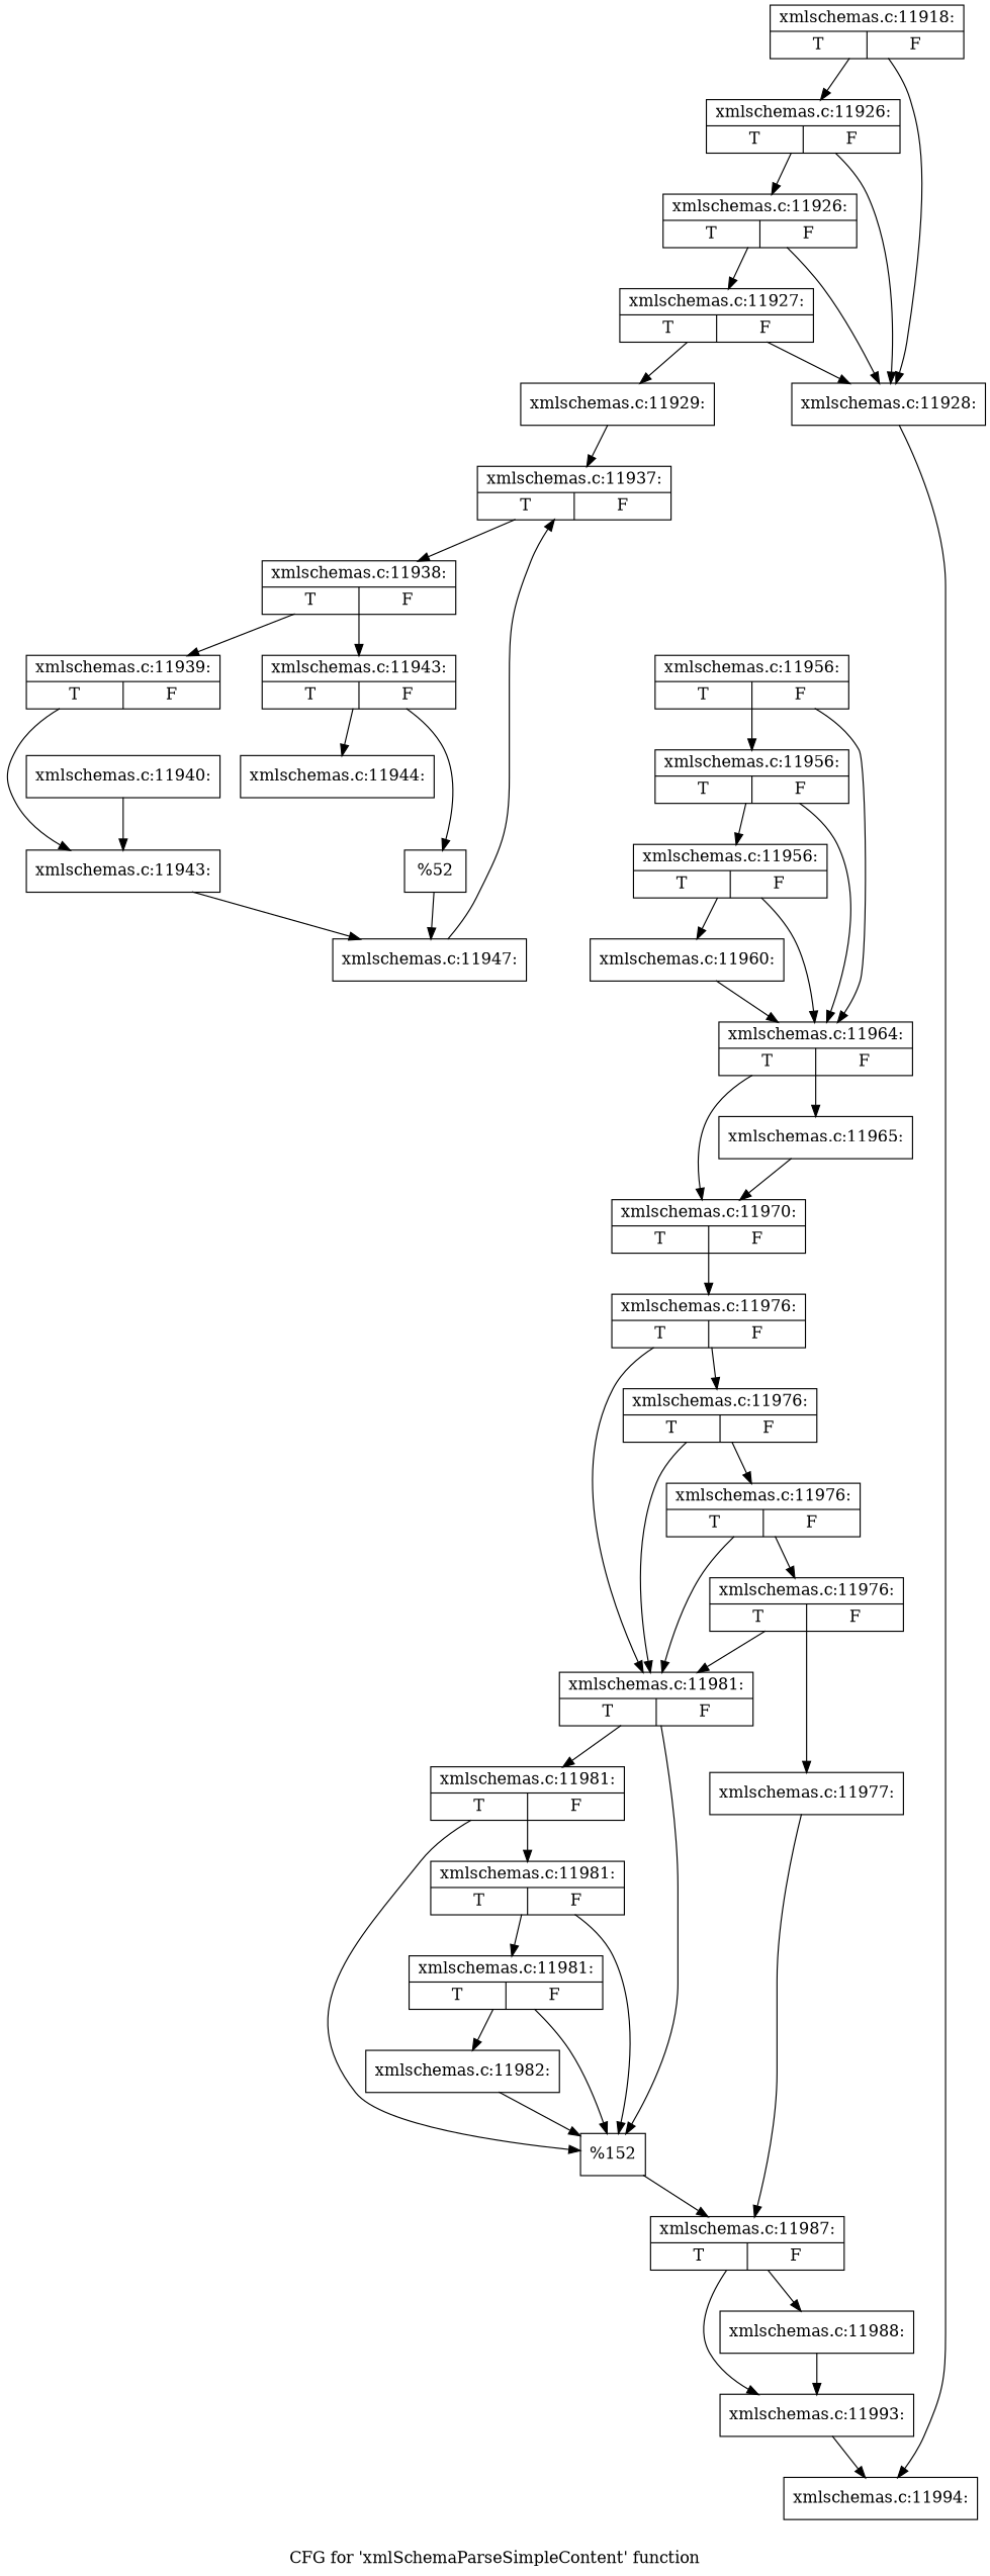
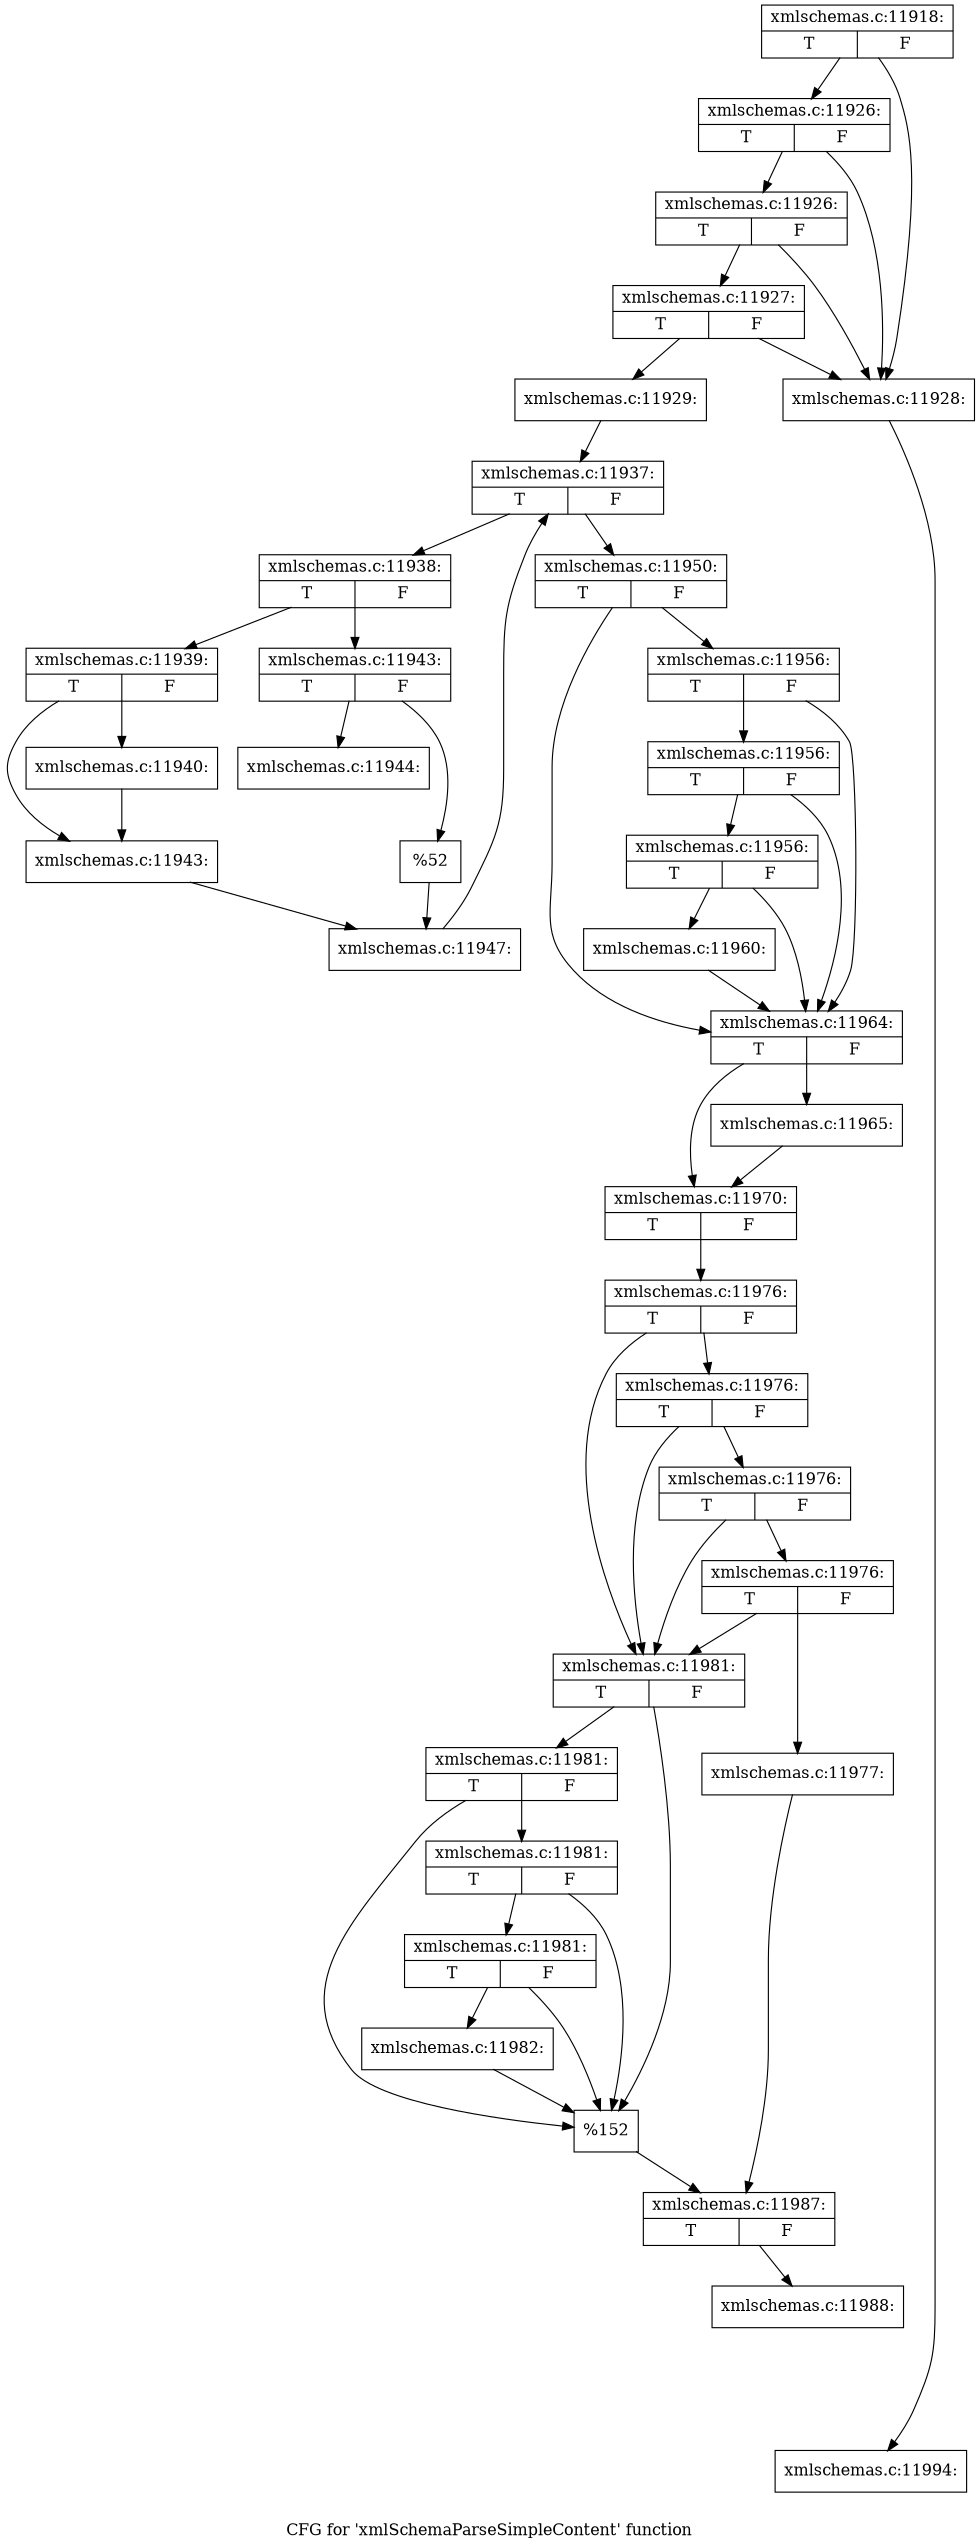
  digraph {
    label="CFG for 'xmlSchemaParseSimpleContent' function"
    node [shape=record]
    n1 [label="{xmlschemas.c:11918:|{<s0>T|<s1>F}}"]
    n2 [label="{xmlschemas.c:11928:}"]
    n3 [label="{xmlschemas.c:11926:|{<s0>T|<s1>F}}"]
    n4 [label="{xmlschemas.c:11994:}"]
    n5 [label="{xmlschemas.c:11926:|{<s0>T|<s1>F}}"]
    n6 [label="{xmlschemas.c:11927:|{<s0>T|<s1>F}}"]
    n7 [label="{xmlschemas.c:11929:}"]
    n8 [label="{xmlschemas.c:11937:|{<s0>T|<s1>F}}"]
    n9 [label="{xmlschemas.c:11938:|{<s0>T|<s1>F}}"]
+   n10 [label="{xmlschemas.c:11950:|{<s0>T|<s1>F}}"]
    n11 [label="{xmlschemas.c:11939:|{<s0>T|<s1>F}}"]
    n12 [label="{xmlschemas.c:11943:|{<s0>T|<s1>F}}"]
    n13 [label="{xmlschemas.c:11956:|{<s0>T|<s1>F}}"]
    n14 [label="{xmlschemas.c:11964:|{<s0>T|<s1>F}}"]
    n15 [label="{xmlschemas.c:11943:}"]
    n16 [label="{xmlschemas.c:11940:}"]
    n17 [label="{xmlschemas.c:11944:}"]
    n18 [label="{%52}"]
    n19 [label="{xmlschemas.c:11956:|{<s0>T|<s1>F}}"]
    n20 [label="{xmlschemas.c:11965:}"]
    n21 [label="{xmlschemas.c:11970:|{<s0>T|<s1>F}}"]
    n22 [label="{xmlschemas.c:11947:}"]
    n23 [label="{xmlschemas.c:11956:|{<s0>T|<s1>F}}"]
    n24 [label="{xmlschemas.c:11976:|{<s0>T|<s1>F}}"]
    n25 [label="{xmlschemas.c:11960:}"]
    n26 [label="{xmlschemas.c:11976:|{<s0>T|<s1>F}}"]
    n27 [label="{xmlschemas.c:11981:|{<s0>T|<s1>F}}"]
    n28 [label="{xmlschemas.c:11976:|{<s0>T|<s1>F}}"]
    n29 [label="{xmlschemas.c:11981:|{<s0>T|<s1>F}}"]
    n30 [label="{%152}"]
    n31 [label="{xmlschemas.c:11976:|{<s0>T|<s1>F}}"]
    n32 [label="{xmlschemas.c:11981:|{<s0>T|<s1>F}}"]
    n33 [label="{xmlschemas.c:11987:|{<s0>T|<s1>F}}"]
    n34 [label="{xmlschemas.c:11977:}"]
    n35 [label="{xmlschemas.c:11988:}"]
-   n36 [label="{xmlschemas.c:11993:}"]
    n37 [label="{xmlschemas.c:11981:|{<s0>T|<s1>F}}"]
    n38 [label="{xmlschemas.c:11982:}"]
    n1 -> n2
    n1 -> n3
    n2 -> n4
    n3 -> n2
    n3 -> n5
    n5 -> n2
    n5 -> n6
    n6 -> n2
    n6 -> n7
    n7 -> n8
    n8 -> n9
+   n8 -> n10
    n9 -> n11
    n9 -> n12
+   n10 -> n13
+   n10 -> n14
    n11 -> n15
+   n11 -> n16
    n12 -> n17
    n12 -> n18
    n13 -> n14
    n13 -> n19
    n14 -> n20
    n14 -> n21
    n15 -> n22
    n16 -> n15
    n18 -> n22
    n19 -> n14
    n19 -> n23
    n20 -> n21
    n21 -> n24
    n22 -> n8
    n23 -> n14
    n23 -> n25
    n24 -> n26
    n24 -> n27
    n25 -> n14
    n26 -> n27
    n26 -> n28
    n27 -> n29
    n27 -> n30
    n28 -> n27
    n28 -> n31
    n29 -> n30
    n29 -> n32
    n30 -> n33
    n31 -> n27
    n31 -> n34
    n32 -> n30
    n32 -> n37
    n33 -> n35
-   n33 -> n36
    n34 -> n33
-   n35 -> n36
-   n36 -> n4
    n37 -> n30
    n37 -> n38
    n38 -> n30
  }
